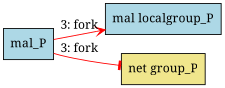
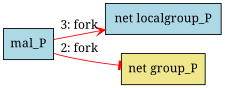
  digraph {
    engine=neato
    fixedsize=false
    fontname="Noto Serif"
    fontsize=10
    nodesep=0.3
    rankdir=LR
    ranksep=0
    splines=true
    node [fillcolor=lightblue fontname="Noto Serif" node_type=Process shape=box style=filled]
    edge [color=red fontname="Noto Serif"]
    mal_P
-   "net localgroup_P" [label="mal localgroup_P"]
+   "net localgroup_P"
    "net group_P" [fillcolor=khaki]
    mal_P -> "net localgroup_P" [arrowhead=vee label="3: fork"]
-   mal_P -> "net group_P" [arrowhead=tee label="3: fork"]
+   mal_P -> "net group_P" [arrowhead=tee label="2: fork"]
  }
